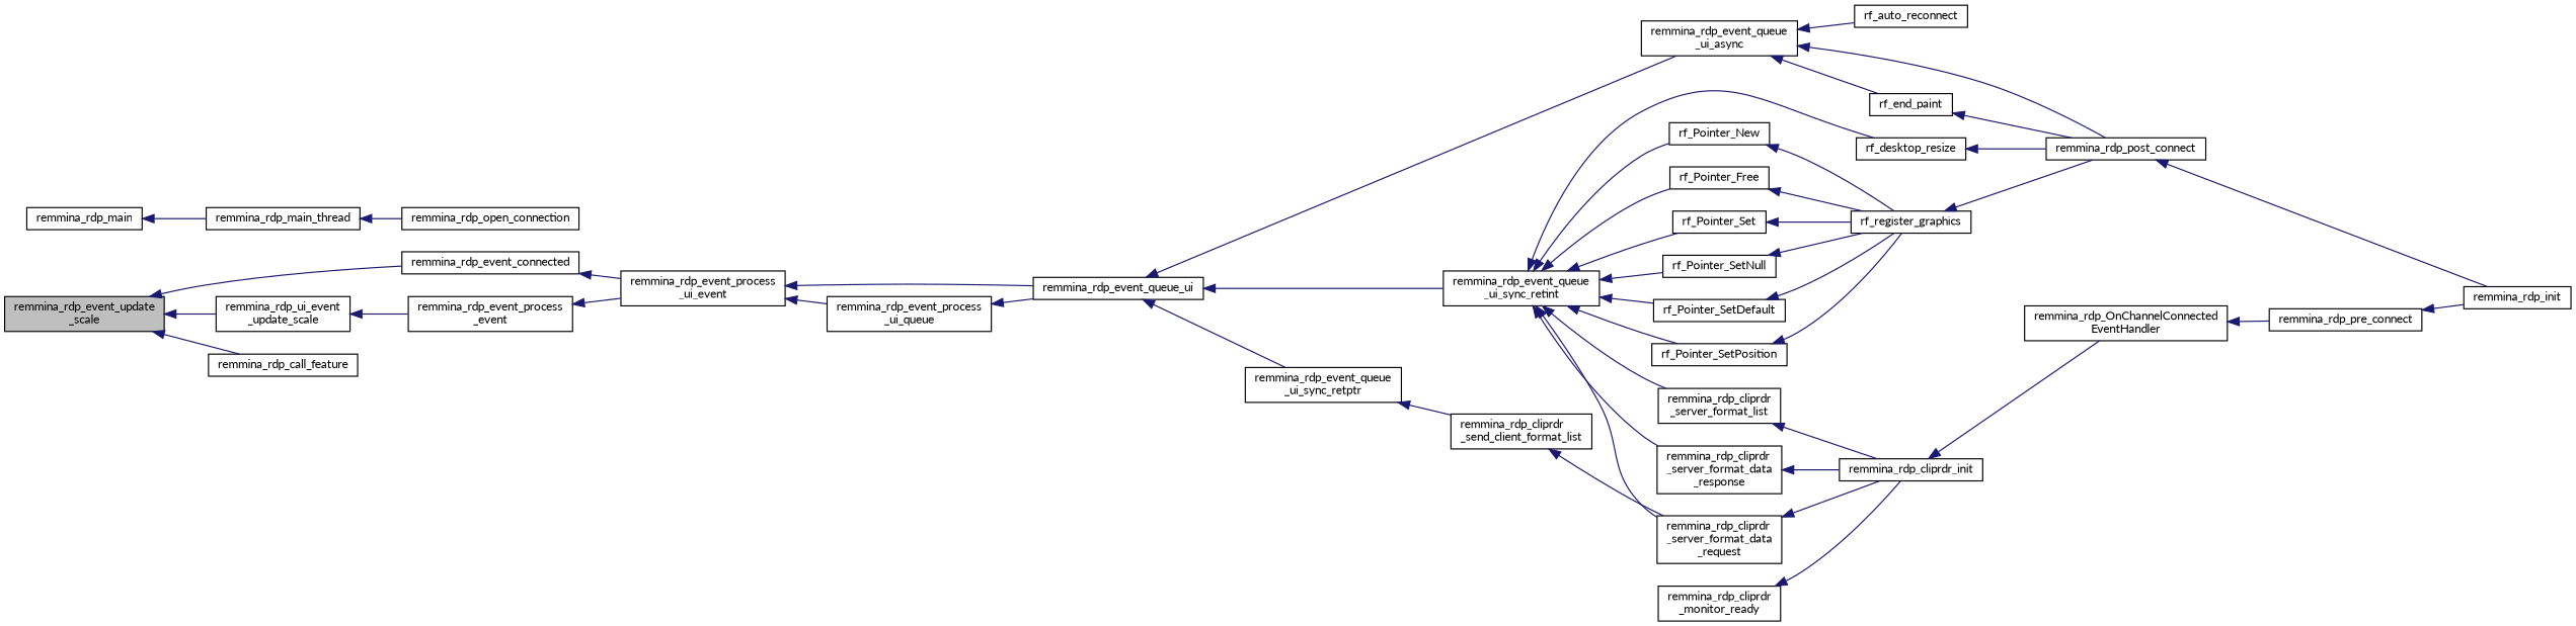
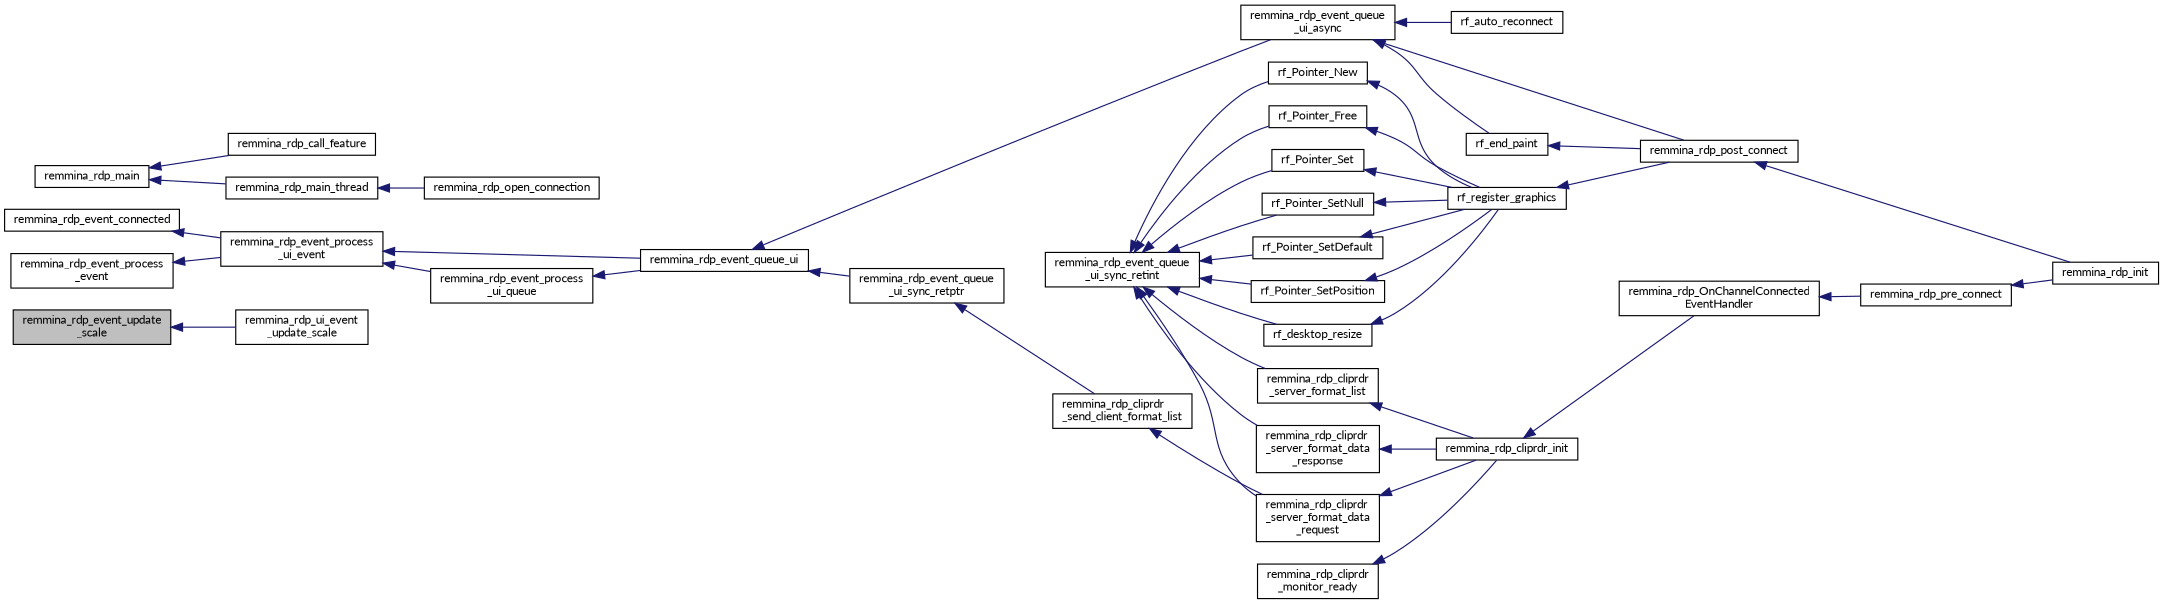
  digraph {
    fontname=Lato
    rankdir=LR
    node [color=black fillcolor=white fontname=Lato fontsize=10 shape=record style=filled]
    edge [color=midnightblue dir=back fontname=Lato fontsize=10 labelfontname=Helvetica labelfontsize=10 style=solid]
    n1 [fillcolor=grey75 fontcolor=black height=0.2 label="remmina_rdp_event_update\l_scale" width=0.4]
    n2 [height=0.2 label=remmina_rdp_event_connected width=0.4]
    n3 [height=0.2 label="remmina_rdp_ui_event\l_update_scale" width=0.4]
    n4 [height=0.2 label=remmina_rdp_call_feature width=0.4]
    n5 [height=0.2 label="remmina_rdp_event_process\l_ui_event" width=0.4]
    n6 [height=0.2 label="remmina_rdp_event_process\l_event" width=0.4]
    n7 [height=0.2 label="remmina_rdp_event_process\l_ui_queue" width=0.4]
    n8 [height=0.2 label=remmina_rdp_event_queue_ui width=0.4]
    n9 [height=0.2 label="remmina_rdp_event_queue\l_ui_async" width=0.4]
    n10 [height=0.2 label="remmina_rdp_event_queue\l_ui_sync_retint" width=0.4]
    n11 [height=0.2 label="remmina_rdp_event_queue\l_ui_sync_retptr" width=0.4]
    n12 [height=0.2 label=rf_auto_reconnect width=0.4]
    n13 [height=0.2 label=rf_end_paint width=0.4]
    n14 [height=0.2 label=remmina_rdp_post_connect width=0.4]
    n15 [height=0.2 label="remmina_rdp_cliprdr\l_server_format_list" width=0.4]
    n16 [height=0.2 label="remmina_rdp_cliprdr\l_server_format_data\l_request" width=0.4]
    n17 [height=0.2 label="remmina_rdp_cliprdr\l_server_format_data\l_response" width=0.4]
    n18 [height=0.2 label=rf_Pointer_New width=0.4]
    n19 [height=0.2 label=rf_Pointer_Free width=0.4]
    n20 [height=0.2 label=rf_Pointer_Set width=0.4]
    n21 [height=0.2 label=rf_Pointer_SetNull width=0.4]
    n22 [height=0.2 label=rf_Pointer_SetDefault width=0.4]
    n23 [height=0.2 label=rf_Pointer_SetPosition width=0.4]
    n24 [height=0.2 label=rf_desktop_resize width=0.4]
    n25 [height=0.2 label="remmina_rdp_cliprdr\l_send_client_format_list" width=0.4]
    n26 [height=0.2 label=remmina_rdp_init width=0.4]
    n27 [height=0.2 label=remmina_rdp_main width=0.4]
    n28 [height=0.2 label=remmina_rdp_main_thread width=0.4]
    n29 [height=0.2 label=remmina_rdp_open_connection width=0.4]
    n30 [height=0.2 label=remmina_rdp_cliprdr_init width=0.4]
    n31 [height=0.2 label=rf_register_graphics width=0.4]
    n32 [height=0.2 label="remmina_rdp_OnChannelConnected\lEventHandler" width=0.4]
    n33 [height=0.2 label=remmina_rdp_pre_connect width=0.4]
    n34 [height=0.2 label="remmina_rdp_cliprdr\l_monitor_ready" width=0.4]
-   n1 -> n2
    n1 -> n3
-   n1 -> n4
+   n27 -> n4
    n2 -> n5
-   n3 -> n6
    n5 -> n7
    n5 -> n8
    n6 -> n5
    n7 -> n8
    n8 -> n9
-   n8 -> n10
    n8 -> n11
    n9 -> n12
    n9 -> n13
    n9 -> n14
    n10 -> n15
    n10 -> n16
    n10 -> n17
    n10 -> n18
    n10 -> n19
    n10 -> n20
    n10 -> n21
    n10 -> n22
    n10 -> n23
    n10 -> n24
    n11 -> n25
    n13 -> n14
    n14 -> n26
    n15 -> n30
    n16 -> n30
    n17 -> n30
    n18 -> n31
    n19 -> n31
    n20 -> n31
    n21 -> n31
    n22 -> n31
    n23 -> n31
-   n24 -> n14
+   n24 -> n31
    n25 -> n16
    n27 -> n28
    n28 -> n29
    n30 -> n32
    n31 -> n14
    n32 -> n33
    n33 -> n26
    n34 -> n30
  }
